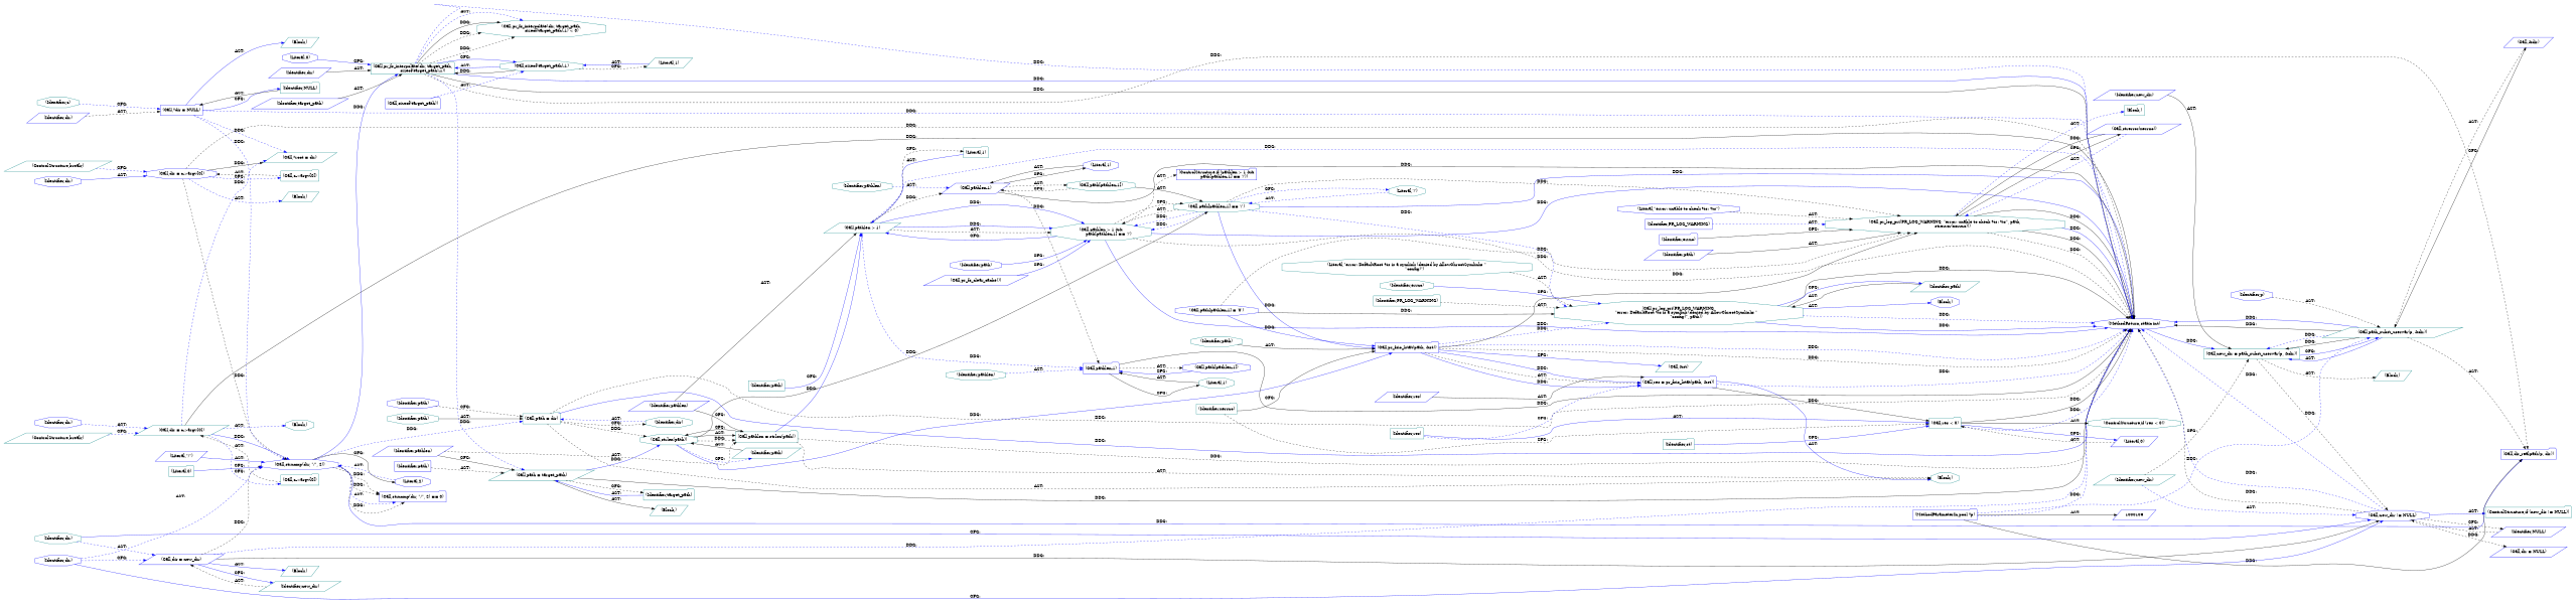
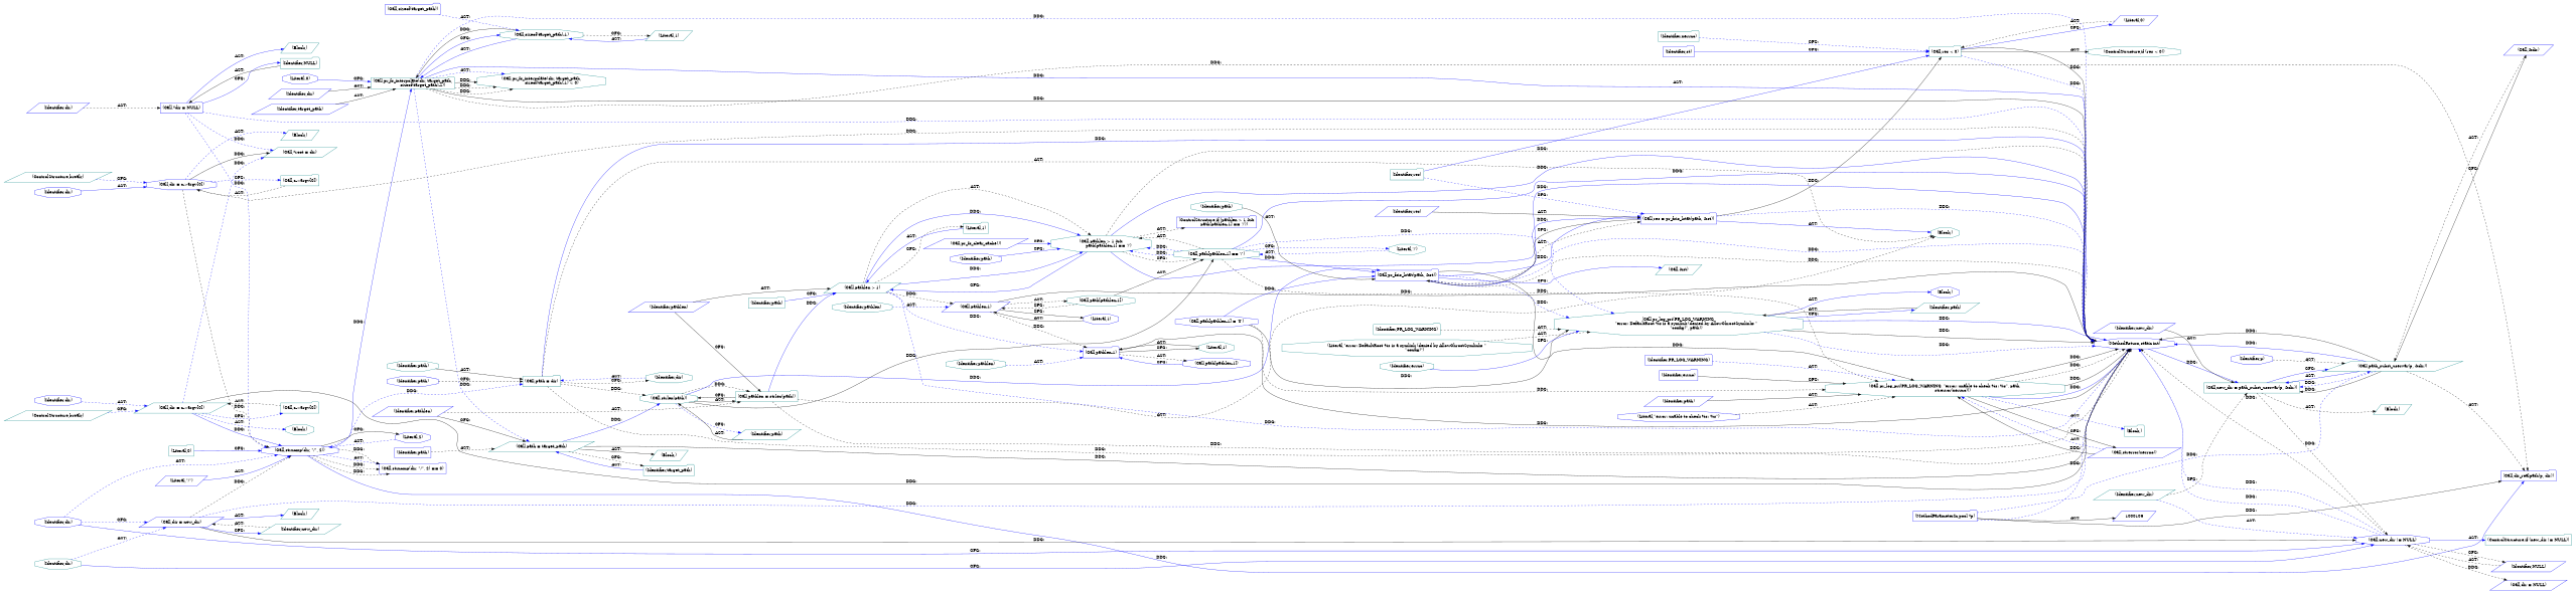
  digraph {
    rankdir=LR
    node [color=teal shape=octagon]
    edge [color=black style=dashed]
    n1 [label="(Call,strlen(path))"]
    n2 [label="(Call,pathlen = strlen(path))" shape=folder]
    n3 [label="(Call,path[pathlen-1] == '/')"]
    n4 [color=blue label="(Call,pr_fsio_lstat(path, &st))" shape=folder]
    n5 [label="(Identifier,path)" shape=parallelogram]
    n6 [color=blue label="(MethodReturn,static int)"]
    n7 [label="(Block,)"]
    n8 [label="(Call,pathlen > 1)" shape=parallelogram]
    n9 [label="(Call,pathlen > 1 &&\n            path[pathlen-1] == '/')"]
    n10 [label="(Call,pr_log_pri(PR_LOG_WARNING, \"error: unable to check %s: %s\", path,\n            strerror(xerrno)))"]
    n11 [label="(Call,pr_log_pri(PR_LOG_WARNING,\n            \"error: DefaultRoot %s is a symlink (denied by AllowChrootSymlinks \"\n            \"config)\", path))"]
    n12 [label="(Literal,'/')"]
    n13 [color=blue label="(Call,res = pr_fsio_lstat(path, &st))" shape=folder]
    n14 [label="(Call,&st)" shape=parallelogram]
    n15 [label="(Call,path = dir)" shape=folder]
    n16 [label="(Identifier,dir)"]
    n17 [label="(Call,new_dir = path_subst_uservar(p, &dir))" shape=folder]
    n18 [color=blue label="(Call,strncmp(dir, \"/\", 2))"]
    n19 [label="(Call,pr_fs_interpolate(dir, target_path,\n                sizeof(target_path)-1))" shape=folder]
    n20 [color=blue label="(Literal,2)"]
    n21 [color=blue label="(Call,strncmp(dir, \"/\", 2) == 0)" shape=folder]
    n22 [color=blue label="(Call,dir_realpath(p, dir))" shape=folder]
    n23 [label="(Call,path = target_path)" shape=parallelogram]
    n24 [label="(Call,sizeof(target_path)-1)"]
    n25 [label="(Call,pr_fs_interpolate(dir, target_path,\n                sizeof(target_path)-1) < 0)"]
    n26 [color=blue label="(Call,*dir = NULL)" shape=folder]
    n27 [label="(Block,)" shape=parallelogram]
    n28 [label="(Identifier,NULL)" shape=folder]
    n29 [label="(Call,*root = dir)" shape=parallelogram]
    n30 [color=blue label="(Call,dir = c->argv[0])"]
    n31 [label="(Call,c->argv[0])" shape=folder]
    n32 [label="(Block,)" shape=parallelogram]
    n33 [color=blue label="(Call,dir = new_dir)" shape=parallelogram]
    n34 [label="(Identifier,new_dir)" shape=parallelogram]
    n35 [label="(Block,)" shape=parallelogram]
    n36 [color=blue label="(Call,new_dir != NULL)"]
    n37 [color=blue label="(Identifier,NULL)" shape=parallelogram]
    n38 [color=blue label="(Call,dir = NULL)" shape=parallelogram]
    n39 [label="(ControlStructure,if (new_dir != NULL))" shape=folder]
    n40 [label="(Call,path_subst_uservar(p, &dir))" shape=parallelogram]
    n41 [label="(Block,)" shape=parallelogram]
    n42 [color=blue label="(Call,&dir)" shape=parallelogram]
    n43 [color=blue label="(MethodParameterIn,pool *p)" shape=folder]
    1000106 [color=blue shape=parallelogram]
    n45 [label="(Call,dir = c->argv[0])" shape=parallelogram]
    n46 [label="(Block,)"]
    n47 [label="(Call,c->argv[0])" shape=folder]
    n48 [label="(Identifier,target_path)" shape=folder]
    n49 [label="(Block,)" shape=parallelogram]
    n50 [label="(Literal,1)" shape=parallelogram]
    n51 [color=blue label="(Call,pathlen-1)" shape=parallelogram]
    n52 [color=blue label="(Call,pathlen-1)" shape=folder]
    n53 [label="(Literal,1)" shape=folder]
    n54 [color=blue label="(ControlStructure,if (pathlen > 1 &&\n            path[pathlen-1] == '/'))" shape=folder]
    n55 [label="(Call,path[pathlen-1])"]
    n56 [color=blue label="(Literal,1)"]
    n57 [color=blue label="(Call,path[pathlen-1])"]
    n58 [label="(Literal,1)"]
    n59 [color=blue label="(Call,strerror(xerrno))" shape=parallelogram]
    n60 [label="(Block,)" shape=folder]
    n61 [color=blue label="(Block,)"]
    n62 [label="(Identifier,path)" shape=parallelogram]
    n63 [label="(Call,res < 0)" shape=folder]
    n64 [color=blue label="(Literal,0)" shape=parallelogram]
    n65 [label="(ControlStructure,if (res < 0))"]
    n66 [color=blue label="(Identifier,path)"]
    n67 [color=blue label="(Identifier,new_dir)" shape=parallelogram]
    n68 [label="(Identifier,new_dir)" shape=parallelogram]
    n69 [color=blue label="(Identifier,dir)"]
    n70 [label="(Identifier,path)" shape=folder]
    n71 [color=blue label="(Literal,\"error: unable to check %s: %s\")"]
    n72 [color=blue label="(Identifier,p)"]
    n73 [color=blue label="(Identifier,PR_LOG_WARNING)" shape=folder]
    n74 [label="(Literal,\"error: DefaultRoot %s is a symlink (denied by AllowChrootSymlinks \"\n            \"config)\")"]
    n75 [label="(ControlStructure,break;)" shape=parallelogram]
    n76 [color=blue label="(Identifier,pathlen)" shape=parallelogram]
    n77 [label="(Identifier,dir)"]
    n78 [color=blue label="(Identifier,res)" shape=parallelogram]
    n79 [color=blue label="(Literal,0)"]
    n80 [color=blue label="(Identifier,path)"]
    n81 [color=blue label="(Identifier,dir)"]
    n82 [label="(Identifier,xerrno)" shape=folder]
    n83 [label="(Identifier,pathlen)"]
    n84 [color=blue label="(Identifier,errno)" shape=folder]
-   n85 [label="(Identifier,c)"]
-   n86 [label="(Identifier,st)" shape=folder]
+   n86 [color=blue label="(Identifier,st)" shape=folder]
    n87 [label="(Identifier,path)"]
    n88 [color=blue label="(Identifier,path)" shape=parallelogram]
    n89 [label="(Identifier,pathlen)"]
    n90 [label="(ControlStructure,break;)" shape=parallelogram]
    n91 [color=blue label="(Call,sizeof(target_path))" shape=folder]
    n92 [color=blue label="(Identifier,pathlen)" shape=parallelogram]
    n93 [color=blue label="(Identifier,dir)" shape=parallelogram]
    n94 [color=blue label="(Identifier,dir)"]
    n95 [color=blue label="(Literal,\"/\")" shape=parallelogram]
    n96 [label="(Identifier,path)"]
    n97 [color=blue label="(Call,path[pathlen-1] = '\0')"]
    n98 [label="(Identifier,errno)"]
    n99 [color=blue label="(Call,pr_fs_clear_cache())" shape=parallelogram]
    n100 [label="(Literal,0)" shape=folder]
    n101 [color=blue label="(Identifier,dir)" shape=parallelogram]
    n102 [color=blue label="(Identifier,target_path)" shape=parallelogram]
    n103 [color=blue label="(Identifier,path)" shape=folder]
    n104 [label="(Identifier,PR_LOG_WARNING)" shape=folder]
    n105 [label="(Identifier,res)" shape=folder]
    n1 -> n2 [label="AST: " style=solid]
    n1 -> n2 [label="DDG: "]
    n1 -> n3 [label="DDG: " style=solid]
    n1 -> n4 [color=blue label="DDG: " style=solid]
    n1 -> n5 [color=blue label="CFG: "]
    n2 -> n1 [label="CFG: " style=solid]
    n2 -> n6 [label="DDG: "]
    n2 -> n7 [label="AST: "]
    n2 -> n8 [color=blue label="DDG: " style=solid]
    n3 -> n4 [color=blue label="DDG: " style=solid]
    n3 -> n6 [color=blue label="DDG: " style=solid]
    n3 -> n9 [label="AST: "]
    n3 -> n9 [color=blue label="DDG: "]
    n3 -> n9 [color=blue label="DDG: "]
    n3 -> n10 [label="DDG: "]
    n3 -> n11 [color=blue label="DDG: "]
    n3 -> n12 [color=blue label="CFG: "]
    n4 -> n6 [color=blue label="DDG: "]
    n4 -> n6 [label="DDG: "]
    n4 -> n10 [label="DDG: " style=solid]
    n4 -> n11 [color=blue label="DDG: "]
    n4 -> n13 [label="AST: "]
    n4 -> n13 [color=blue label="DDG: " style=solid]
    n4 -> n13 [color=blue label="DDG: " style=solid]
    n4 -> n14 [color=blue label="CFG: " style=solid]
    n5 -> n1 [label="AST: " style=solid]
    n6 -> n17 [color=blue label="DDG: " style=solid]
    n8 -> n6 [color=blue label="DDG: "]
    n8 -> n9 [label="AST: "]
    n8 -> n9 [color=blue label="DDG: " style=solid]
    n8 -> n9 [color=blue label="DDG: " style=solid]
    n8 -> n51 [label="DDG: "]
    n8 -> n52 [color=blue label="DDG: "]
    n8 -> n53 [label="CFG: "]
    n9 -> n3 [label="CFG: "]
    n9 -> n6 [label="DDG: "]
    n9 -> n6 [color=blue label="DDG: " style=solid]
    n9 -> n6 [color=blue label="DDG: " style=solid]
    n9 -> n8 [color=blue label="CFG: " style=solid]
    n9 -> n54 [label="AST: "]
    n10 -> n6 [label="DDG: " style=solid]
    n10 -> n6 [color=blue label="DDG: " style=solid]
    n10 -> n6 [label="DDG: " style=solid]
    n10 -> n6 [label="DDG: "]
    n10 -> n59 [label="CFG: " style=solid]
    n10 -> n60 [color=blue label="AST: "]
    n11 -> n6 [label="DDG: " style=solid]
    n11 -> n6 [color=blue label="DDG: "]
    n11 -> n6 [color=blue label="DDG: " style=solid]
    n11 -> n61 [color=blue label="AST: " style=solid]
    n11 -> n62 [color=blue label="CFG: " style=solid]
    n12 -> n3 [color=blue label="AST: "]
-   n82 -> n4 [label="CFG: " style=solid]
+   n13 -> n4 [label="CFG: " style=solid]
    n13 -> n6 [color=blue label="DDG: "]
    n13 -> n7 [color=blue label="AST: " style=solid]
    n13 -> n63 [label="DDG: " style=solid]
    n15 -> n1 [label="DDG: "]
    n15 -> n6 [label="DDG: "]
    n15 -> n6 [color=blue label="DDG: " style=solid]
    n15 -> n7 [label="AST: "]
    n15 -> n16 [label="CFG: "]
    n16 -> n15 [color=blue label="AST: "]
    n17 -> n36 [label="DDG: "]
    n17 -> n40 [color=blue label="CFG: " style=solid]
    n17 -> n41 [label="AST: "]
    n18 -> n15 [color=blue label="DDG: "]
    n18 -> n19 [color=blue label="DDG: " style=solid]
    n18 -> n20 [label="CFG: " style=solid]
    n18 -> n21 [color=blue label="AST: "]
    n18 -> n21 [label="DDG: "]
    n18 -> n21 [label="DDG: "]
    n18 -> n21 [label="DDG: "]
    n18 -> n22 [color=blue label="DDG: " style=solid]
    n19 -> n6 [color=blue label="DDG: "]
    n19 -> n6 [color=blue label="DDG: " style=solid]
    n19 -> n6 [label="DDG: " style=solid]
    n19 -> n22 [label="DDG: "]
    n19 -> n23 [color=blue label="DDG: "]
    n19 -> n24 [color=blue label="CFG: " style=solid]
    n19 -> n25 [color=blue label="AST: "]
    n19 -> n25 [label="DDG: " style=solid]
    n19 -> n25 [label="DDG: "]
    n19 -> n25 [label="DDG: "]
    n20 -> n18 [color=blue label="AST: "]
    n23 -> n1 [color=blue label="DDG: " style=solid]
    n23 -> n6 [label="DDG: " style=solid]
    n23 -> n48 [label="CFG: "]
    n23 -> n49 [label="AST: " style=solid]
    n24 -> n19 [color=blue label="AST: " style=solid]
    n24 -> n19 [label="DDG: " style=solid]
    n24 -> n50 [label="CFG: "]
    n26 -> n6 [color=blue label="DDG: "]
    n26 -> n18 [color=blue label="DDG: "]
    n26 -> n27 [color=blue label="AST: " style=solid]
    n26 -> n28 [color=blue label="CFG: " style=solid]
    n26 -> n29 [color=blue label="DDG: "]
    n28 -> n26 [label="AST: " style=solid]
    n30 -> n6 [label="DDG: "]
    n30 -> n18 [label="DDG: "]
    n30 -> n29 [label="DDG: " style=solid]
    n30 -> n31 [color=blue label="CFG: "]
    n30 -> n32 [color=blue label="AST: "]
    n31 -> n30 [label="AST: "]
    n33 -> n6 [color=blue label="DDG: "]
    n33 -> n18 [label="DDG: "]
    n33 -> n34 [color=blue label="CFG: " style=solid]
    n33 -> n35 [color=blue label="AST: " style=solid]
    n33 -> n36 [label="DDG: " style=solid]
    n34 -> n33 [label="AST: "]
    n36 -> n6 [color=blue label="DDG: "]
    n36 -> n6 [label="DDG: "]
    n36 -> n6 [color=blue label="DDG: "]
    n36 -> n37 [label="CFG: "]
    n36 -> n38 [label="DDG: "]
    n36 -> n39 [color=blue label="AST: " style=solid]
    n37 -> n36 [label="AST: "]
    n40 -> n6 [label="DDG: " style=solid]
    n40 -> n6 [color=blue label="DDG: " style=solid]
    n40 -> n17 [color=blue label="AST: " style=solid]
    n40 -> n17 [color=blue label="DDG: "]
    n40 -> n17 [label="DDG: " style=solid]
    n40 -> n22 [label="AST: "]
    n40 -> n42 [label="CFG: " style=solid]
    n42 -> n40 [label="AST: "]
    n43 -> n6 [color=blue label="DDG: "]
    n43 -> n22 [label="DDG: " style=solid]
    n43 -> n40 [color=blue label="DDG: "]
    n43 -> 1000106 [label="AST: " style=solid]
    n45 -> n6 [label="DDG: " style=solid]
    n45 -> n18 [color=blue label="DDG: " style=solid]
    n45 -> n29 [color=blue label="DDG: "]
    n45 -> n46 [color=blue label="AST: "]
    n45 -> n47 [color=blue label="CFG: "]
    n47 -> n45 [label="AST: "]
    n48 -> n23 [color=blue label="AST: " style=solid]
    n50 -> n24 [color=blue label="AST: " style=solid]
    n51 -> n6 [label="DDG: " style=solid]
    n51 -> n52 [label="DDG: "]
    n51 -> n55 [label="AST: "]
    n51 -> n56 [label="CFG: " style=solid]
    n52 -> n6 [label="DDG: " style=solid]
    n52 -> n57 [label="AST: "]
    n52 -> n58 [label="CFG: " style=solid]
    n53 -> n8 [color=blue label="AST: " style=solid]
    n55 -> n3 [label="AST: " style=solid]
    n55 -> n51 [label="CFG: "]
    n56 -> n51 [label="AST: " style=solid]
    n57 -> n52 [color=blue label="CFG: " style=solid]
    n58 -> n52 [label="AST: " style=solid]
    n59 -> n10 [color=blue label="AST: "]
    n59 -> n10 [label="DDG: " style=solid]
    n62 -> n11 [label="AST: " style=solid]
    n63 -> n6 [label="DDG: " style=solid]
    n63 -> n6 [color=blue label="DDG: "]
    n63 -> n64 [color=blue label="CFG: " style=solid]
    n63 -> n65 [label="AST: " style=solid]
    n64 -> n63 [label="AST: "]
    n66 -> n15 [label="CFG: "]
    n67 -> n17 [label="AST: " style=solid]
    n68 -> n17 [label="CFG: "]
    n68 -> n36 [color=blue label="AST: "]
    n69 -> n30 [color=blue label="AST: " style=solid]
    n70 -> n8 [color=blue label="CFG: " style=solid]
    n71 -> n10 [label="AST: "]
    n72 -> n40 [label="AST: "]
    n73 -> n10 [color=blue label="AST: "]
    n74 -> n11 [label="AST: "]
    n75 -> n45 [color=blue label="CFG: "]
    n76 -> n2 [label="CFG: " style=solid]
    n76 -> n8 [label="AST: " style=solid]
    n77 -> n33 [color=blue label="AST: "]
    n77 -> n36 [color=blue label="CFG: " style=solid]
    n78 -> n13 [label="AST: " style=solid]
    n79 -> n19 [color=blue label="CFG: " style=solid]
    n80 -> n9 [color=blue label="CFG: " style=solid]
    n81 -> n45 [color=blue label="AST: "]
-   n82 -> n63 [label="CFG: "]
+   n82 -> n63 [color=blue label="CFG: "]
    n83 -> n51 [color=blue label="AST: "]
    n84 -> n10 [label="CFG: " style=solid]
-   n85 -> n26 [color=blue label="CFG: "]
    n86 -> n63 [color=blue label="CFG: " style=solid]
    n87 -> n15 [label="AST: " style=solid]
    n88 -> n10 [label="AST: " style=solid]
    n89 -> n52 [color=blue label="AST: "]
    n90 -> n30 [color=blue label="CFG: "]
    n91 -> n24 [color=blue label="AST: "]
    n92 -> n2 [label="AST: "]
    n92 -> n23 [label="CFG: " style=solid]
    n93 -> n19 [label="AST: " style=solid]
    n94 -> n18 [color=blue label="AST: "]
    n94 -> n33 [color=blue label="CFG: "]
    n94 -> n36 [color=blue label="CFG: " style=solid]
    n95 -> n18 [color=blue label="AST: " style=solid]
    n96 -> n4 [label="AST: " style=solid]
    n97 -> n4 [color=blue label="DDG: " style=solid]
    n97 -> n10 [label="DDG: "]
    n97 -> n11 [label="DDG: " style=solid]
    n98 -> n11 [color=blue label="CFG: " style=solid]
    n99 -> n9 [color=blue label="CFG: " style=solid]
    n100 -> n18 [color=blue label="CFG: " style=solid]
    n101 -> n26 [label="AST: "]
    n102 -> n19 [label="AST: " style=solid]
    n103 -> n23 [label="AST: "]
    n104 -> n11 [label="AST: "]
    n105 -> n13 [color=blue label="CFG: "]
    n105 -> n63 [color=blue label="AST: " style=solid]
  }
